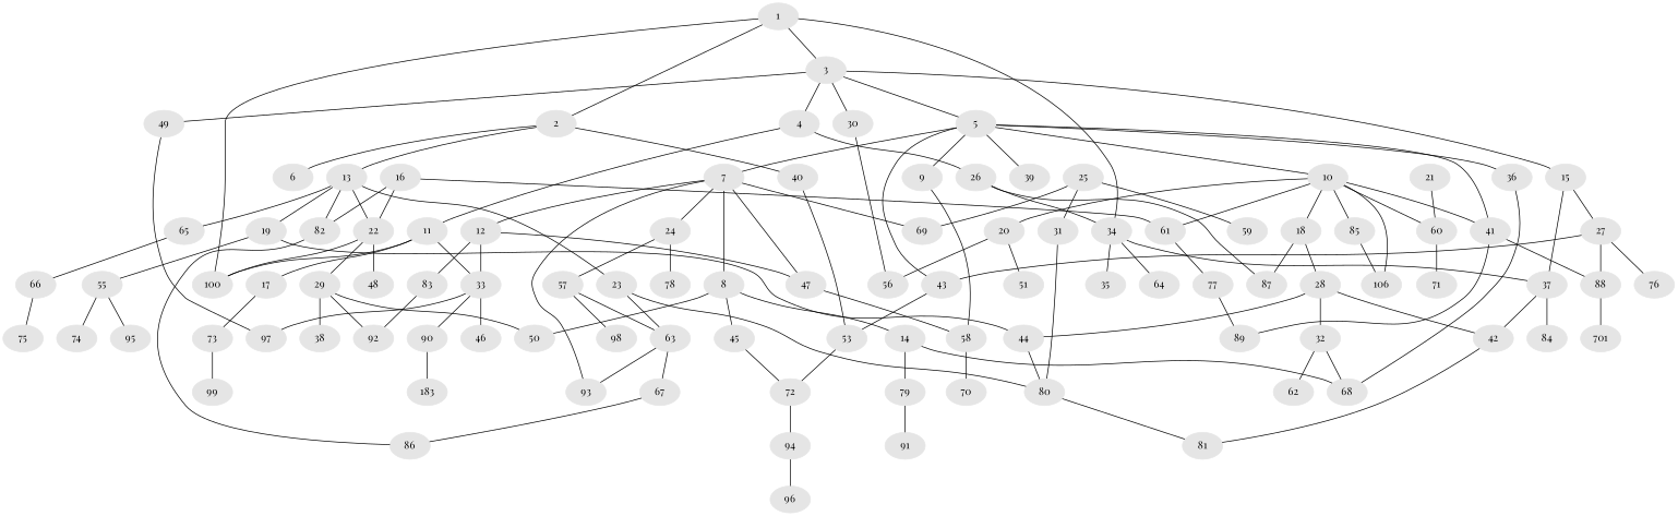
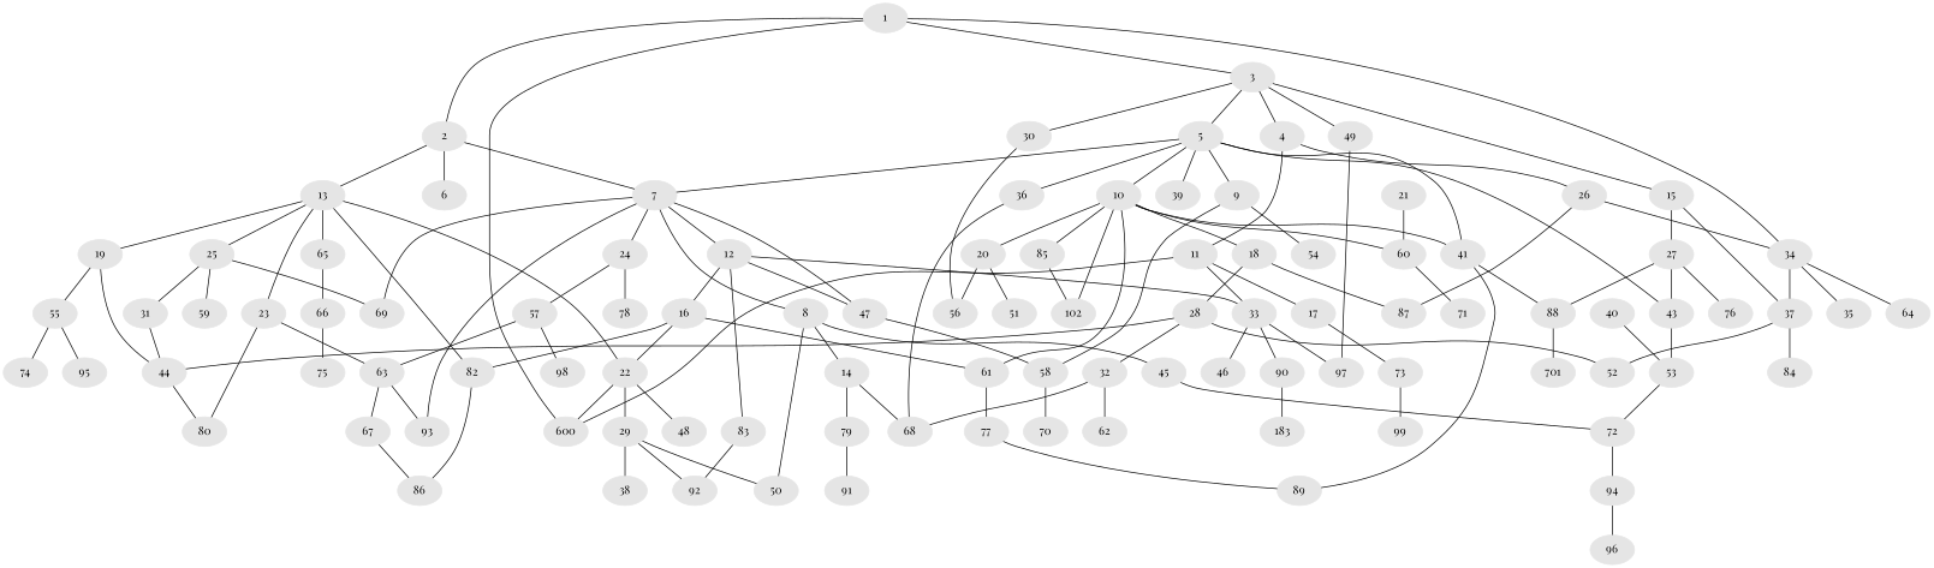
  graph {
    fontname="Playfair Display"
    node [color=gray90 fontname="Playfair Display" style=filled]
    edge [fontname="Playfair Display"]
    1
    2
    3
    34
-   100
+   100 [label=600]
    6
    13
    40
    4
    5
    15
    30
    49
    37
    35
    64
    65
    19
    22
    23
    25
    82
    53
    66
    11
    26
    7
    9
    10
    36
    39
    41
    43
    27
    56
    97
    17
    33
    87
    8
    12
    24
    47
    69
    93
+   54
    58
    18
    20
    60
    61
    85
-   102 [label=106]
+   102
    68
    88
    89
    31
    44
    14
    45
    50
    16
    83
    57
    78
    79
    72
    70
    28
    51
    71
    77
    73
    46
    90
    92
    55
    29
    48
    63
    80
    59
    86
    21
    91
    76
-   52 [label=42]
+   52
    84
    32
    74
    95
    38
    67
-   81
    98
    n96 [label=701]
    62
    n98 [label=183]
    94
    99
    75
    96
    1 -- 2
    1 -- 3
    1 -- 34
    1 -- 100
    2 -- 6
    2 -- 13
-   2 -- 40
+   2 -- 7
    3 -- 4
    3 -- 5
    3 -- 15
    3 -- 30
    3 -- 49
    34 -- 37
    34 -- 35
    34 -- 64
    13 -- 65
    13 -- 19
    13 -- 22
    13 -- 23
+   13 -- 25
    13 -- 82
    40 -- 53
    4 -- 11
    4 -- 26
    5 -- 7
    5 -- 9
    5 -- 10
    5 -- 36
    5 -- 39
    5 -- 41
    5 -- 43
    15 -- 37
    15 -- 27
    30 -- 56
    49 -- 97
    37 -- 52
    37 -- 84
    65 -- 66
    19 -- 44
    19 -- 55
    22 -- 100
    22 -- 29
    22 -- 48
    23 -- 63
    23 -- 80
    25 -- 69
    25 -- 31
    25 -- 59
    82 -- 86
    53 -- 72
    66 -- 75
    11 -- 100
    11 -- 17
    11 -- 33
    26 -- 34
    26 -- 87
    7 -- 8
    7 -- 12
    7 -- 24
    7 -- 47
    7 -- 69
    7 -- 93
+   9 -- 54
    9 -- 58
    10 -- 41
    10 -- 18
    10 -- 20
    10 -- 60
    10 -- 61
    10 -- 85
    10 -- 102
    36 -- 68
    41 -- 88
    41 -- 89
    43 -- 53
    27 -- 43
    27 -- 88
    27 -- 76
    17 -- 73
    33 -- 97
    33 -- 46
    33 -- 90
    8 -- 14
    8 -- 45
    8 -- 50
    12 -- 33
    12 -- 47
+   12 -- 16
    12 -- 83
    24 -- 57
    24 -- 78
    47 -- 58
    58 -- 70
    18 -- 87
    18 -- 28
    20 -- 56
    20 -- 51
    60 -- 71
    61 -- 77
    85 -- 102
    88 -- n96
-   31 -- 80
+   31 -- 44
    44 -- 80
    14 -- 68
    14 -- 79
    45 -- 72
    16 -- 22
    16 -- 82
    16 -- 61
    83 -- 92
    57 -- 63
    57 -- 98
    79 -- 91
    72 -- 94
    28 -- 44
    28 -- 52
    28 -- 32
    77 -- 89
    73 -- 99
    90 -- n98
    55 -- 74
    55 -- 95
    29 -- 50
    29 -- 92
    29 -- 38
    63 -- 93
    63 -- 67
-   80 -- 81
    21 -- 60
-   52 -- 81
    32 -- 68
    32 -- 62
    67 -- 86
    94 -- 96
  }
